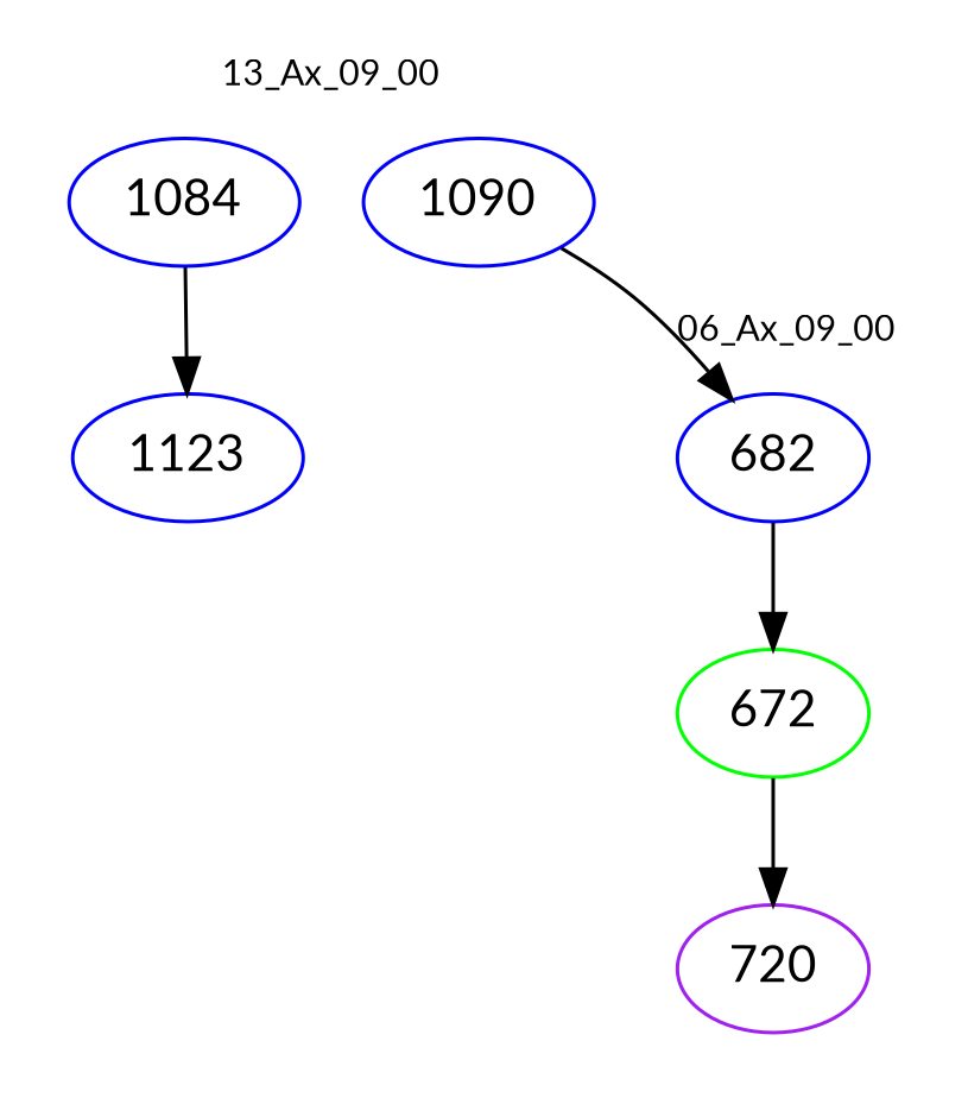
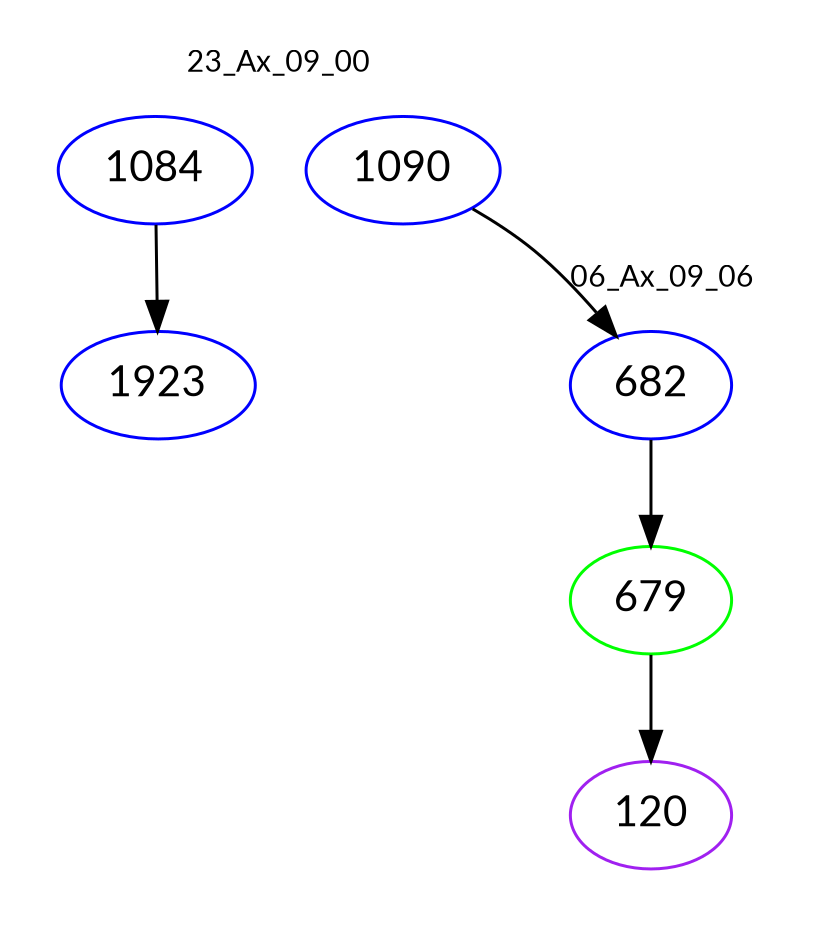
  digraph {
    fontname=Lato
    node [color=blue fontname=Lato]
    edge [color=black fontname=Lato]
    n1 [label=1090]
    n2 [label=1084]
-   n3 [label=1123]
+   n3 [label=1923]
    n4 [label=682]
-   n5 [color=green label=672]
-   n6 [color=purple label=720]
+   n5 [color=green label=679]
+   n6 [color=purple label=120]
    subgraph cluster_1 {
      color=white
      fontsize=10
-     label="13_Ax_09_00"
+     label="23_Ax_09_00"
      n1
      n2
      n3
    }
    subgraph cluster_2 {
      color=white
      fontsize=10
-     label="06_Ax_09_00"
+     label="06_Ax_09_06"
      n4
      n5
      n6
    }
    n1 -> n4
    n2 -> n3
    n4 -> n5
    n5 -> n6
  }
